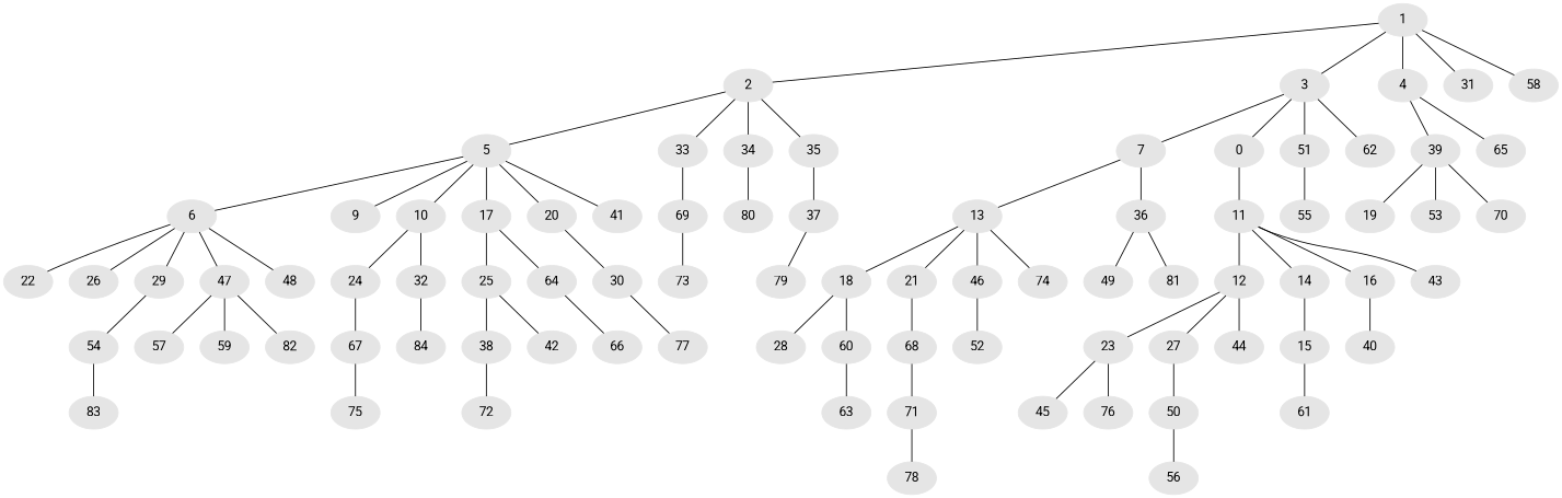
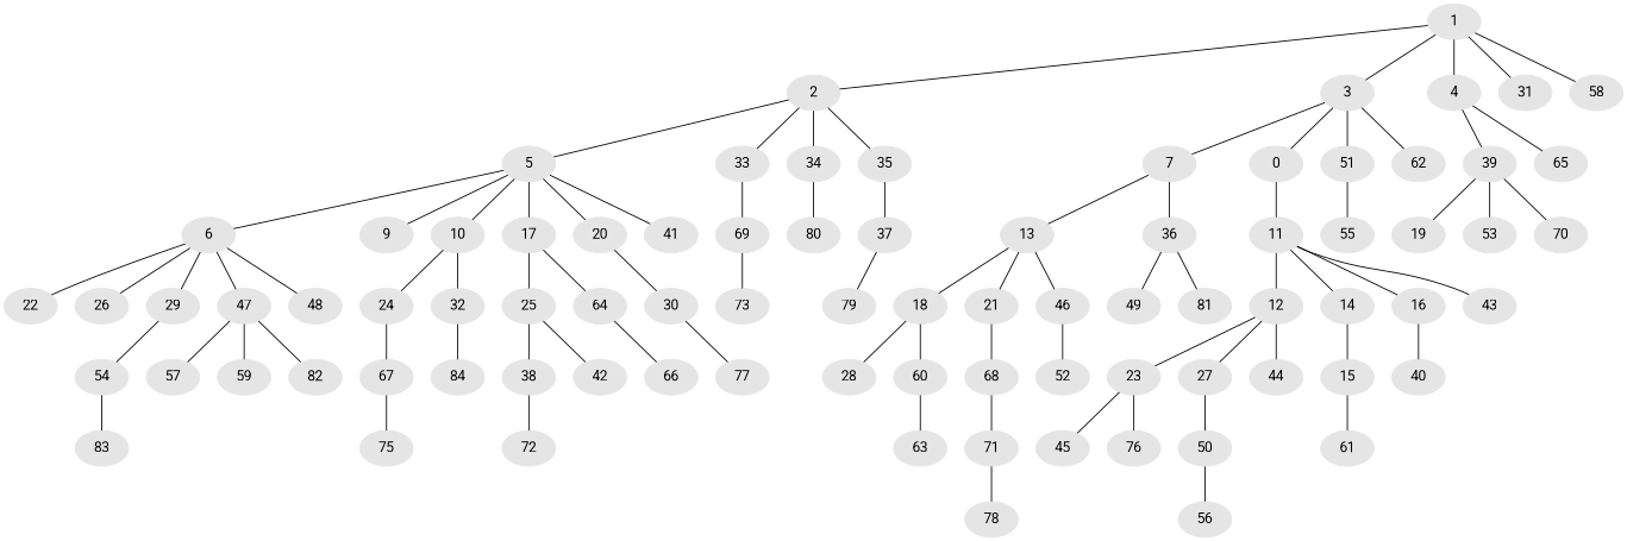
  graph {
    fontname=Roboto
    node [color=gray90 fontname=Roboto style=filled]
    edge [fontname=Roboto]
    1
    2
    3
    4
    31
    58
    5
    33
    34
    35
    7
    n12 [label=0]
    51
    62
    39
    65
    6
    9
    10
    17
    20
    41
    69
    80
    37
    13
    36
    11
    55
    19
    53
    70
    22
    26
    29
    47
    48
    24
    32
    25
    64
    30
    54
    57
    59
    82
    18
    21
    46
-   74
    49
    81
    12
    14
    16
    43
    67
    84
    23
    27
    44
    15
    40
    45
    76
    50
    28
    60
    68
    52
    61
    38
    42
    66
    63
    77
    71
    75
    72
    56
    83
    73
    79
    78
    1 -- 2
    1 -- 3
    1 -- 4
    1 -- 31
    1 -- 58
    2 -- 5
    2 -- 33
    2 -- 34
    2 -- 35
    3 -- 7
    3 -- n12
    3 -- 51
    3 -- 62
    4 -- 39
    4 -- 65
    5 -- 6
    5 -- 9
    5 -- 10
    5 -- 17
    5 -- 20
    5 -- 41
    33 -- 69
    34 -- 80
    35 -- 37
    7 -- 13
    7 -- 36
    n12 -- 11
    51 -- 55
    39 -- 19
    39 -- 53
    39 -- 70
    6 -- 22
    6 -- 26
    6 -- 29
    6 -- 47
    6 -- 48
    10 -- 24
    10 -- 32
    17 -- 25
    17 -- 64
    20 -- 30
    69 -- 73
    37 -- 79
    13 -- 18
    13 -- 21
    13 -- 46
-   13 -- 74
    36 -- 49
    36 -- 81
    11 -- 12
    11 -- 14
    11 -- 16
    11 -- 43
    29 -- 54
    47 -- 57
    47 -- 59
    47 -- 82
    24 -- 67
    32 -- 84
    25 -- 38
    25 -- 42
    64 -- 66
    30 -- 77
    54 -- 83
    18 -- 28
    18 -- 60
    21 -- 68
    46 -- 52
    12 -- 23
    12 -- 27
    12 -- 44
    14 -- 15
    16 -- 40
    67 -- 75
    23 -- 45
    23 -- 76
    27 -- 50
    15 -- 61
    50 -- 56
    60 -- 63
    68 -- 71
    38 -- 72
    71 -- 78
  }
